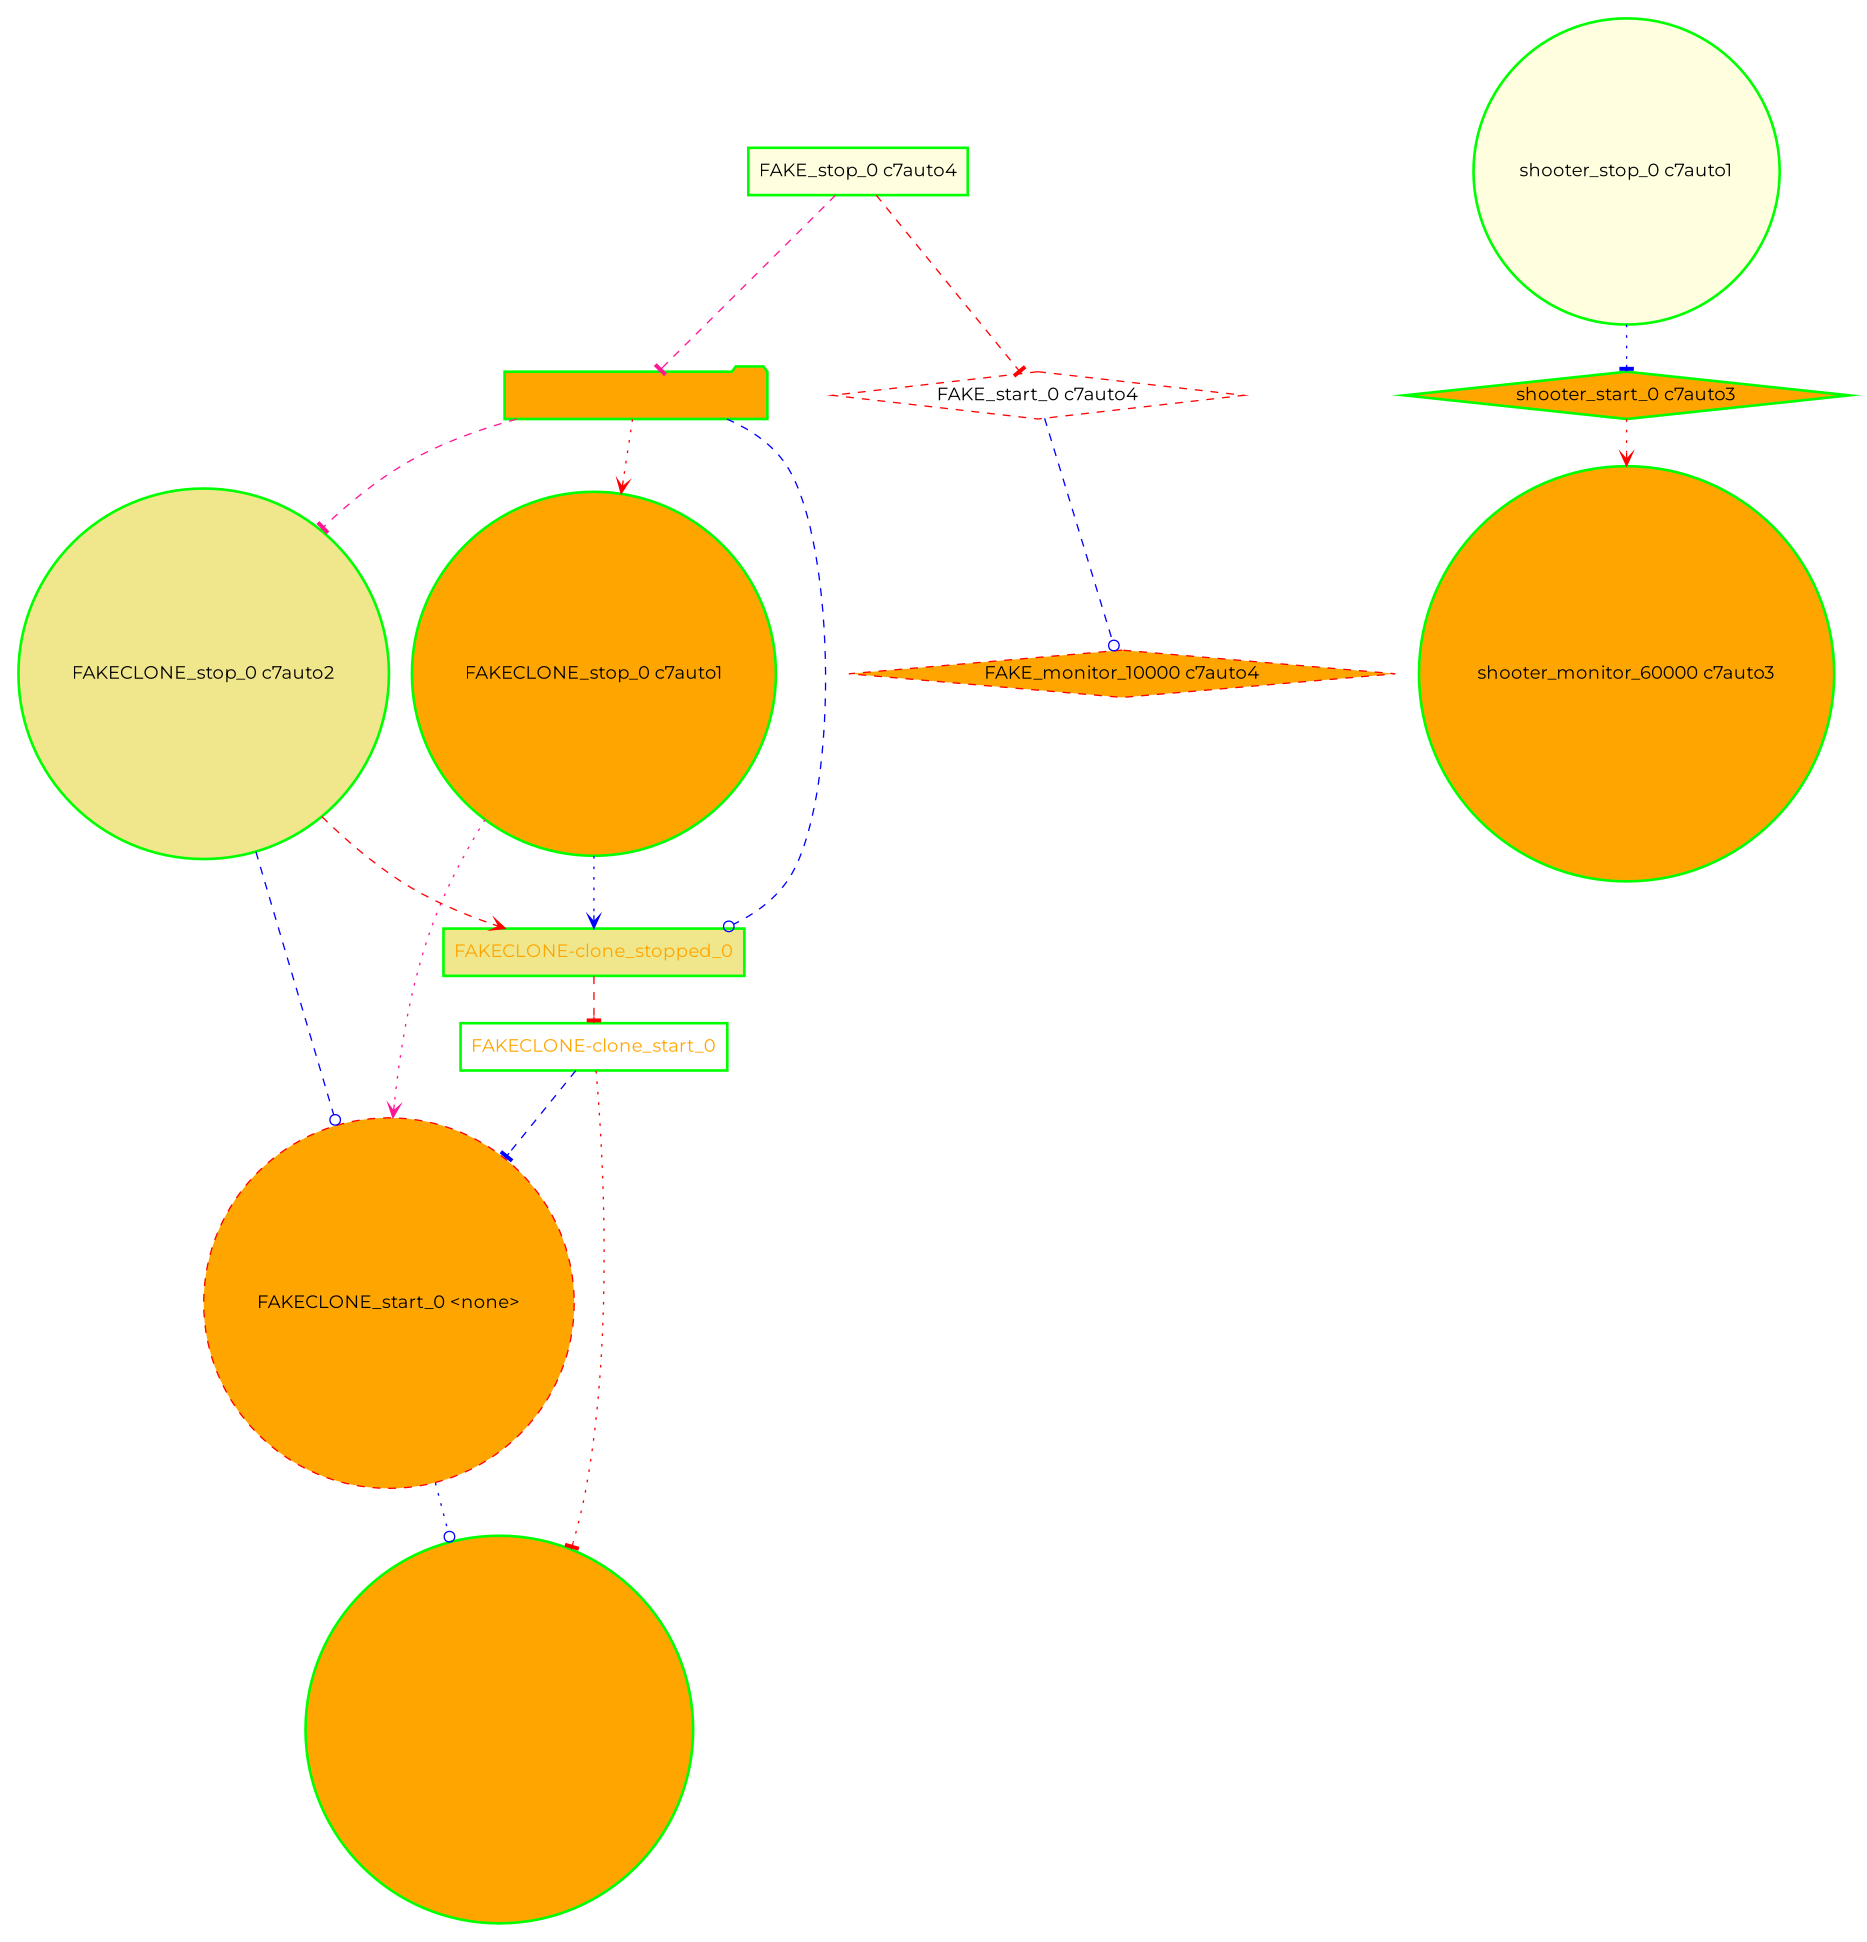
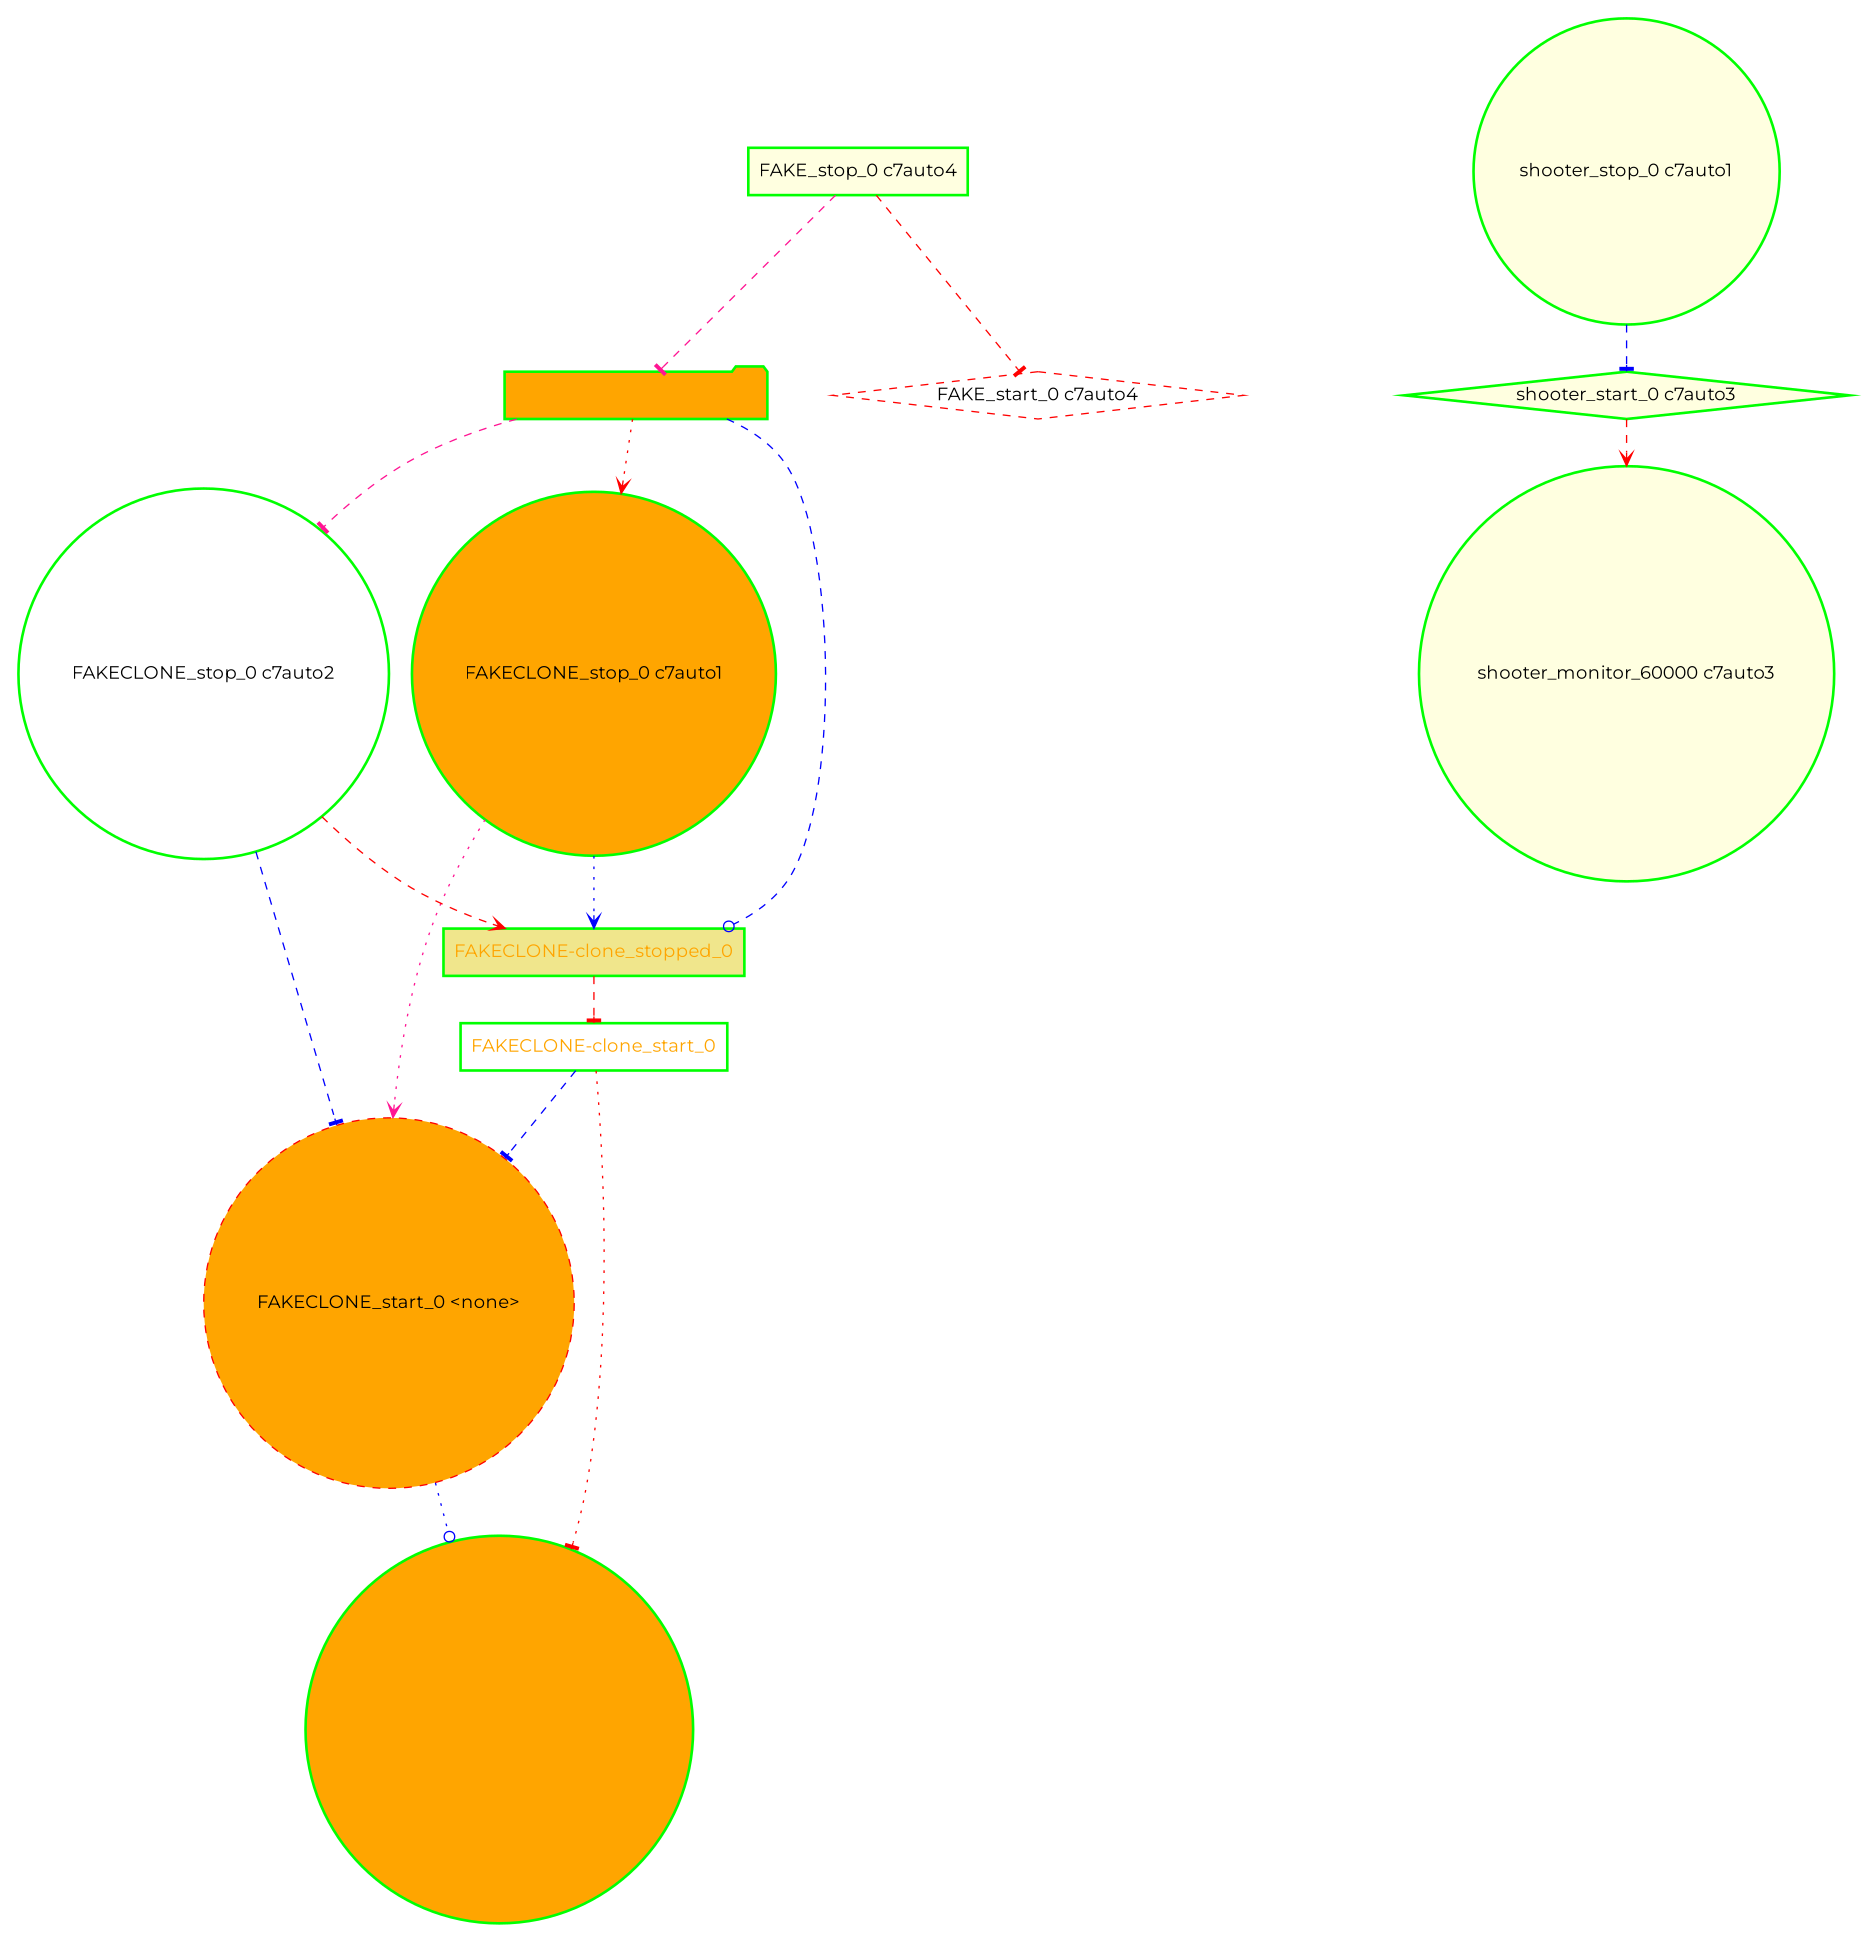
  digraph {
    fontname=Montserrat
    node [color=green fillcolor=orange fontcolor=black fontname=Montserrat shape=circle style="bold,filled"]
    edge [arrowhead=tee color=blue fontname=Montserrat style=dashed]
    "FAKECLONE-clone_running_0" [fontcolor=orange]
    "FAKECLONE-clone_start_0" [fillcolor=white fontcolor=orange shape=box]
    "FAKECLONE_start_0 <none>" [color=red style="dashed,filled"]
    "FAKECLONE-clone_stop_0" [fontcolor=orange shape=folder]
    "FAKECLONE-clone_stopped_0" [fillcolor=khaki fontcolor=orange shape=box]
    "FAKECLONE_stop_0 c7auto1"
-   "FAKECLONE_stop_0 c7auto2" [fillcolor=khaki]
-   "FAKE_monitor_10000 c7auto4" [color=red shape=diamond style="dashed,filled"]
+   "FAKECLONE_stop_0 c7auto2" [fillcolor=white]
    "FAKE_start_0 c7auto4" [color=red fillcolor=white shape=diamond style="dashed,filled"]
    "FAKE_stop_0 c7auto4" [fillcolor=lightyellow shape=box]
-   "shooter_start_0 c7auto3" [shape=diamond]
-   "shooter_monitor_60000 c7auto3"
+   "shooter_start_0 c7auto3" [fillcolor=lightyellow shape=diamond]
+   "shooter_monitor_60000 c7auto3" [fillcolor=lightyellow]
    "shooter_stop_0 c7auto1" [fillcolor=lightyellow]
    "FAKECLONE-clone_start_0" -> "FAKECLONE-clone_running_0" [color=red style=dotted]
    "FAKECLONE-clone_start_0" -> "FAKECLONE_start_0 <none>"
    "FAKECLONE_start_0 <none>" -> "FAKECLONE-clone_running_0" [arrowhead=odot style=dotted]
    "FAKECLONE-clone_stop_0" -> "FAKECLONE-clone_stopped_0" [arrowhead=odot]
    "FAKECLONE-clone_stop_0" -> "FAKECLONE_stop_0 c7auto1" [arrowhead=vee color=red style=dotted]
    "FAKECLONE-clone_stop_0" -> "FAKECLONE_stop_0 c7auto2" [color=deeppink]
    "FAKECLONE-clone_stopped_0" -> "FAKECLONE-clone_start_0" [color=red]
    "FAKECLONE_stop_0 c7auto1" -> "FAKECLONE_start_0 <none>" [arrowhead=vee color=deeppink style=dotted]
    "FAKECLONE_stop_0 c7auto1" -> "FAKECLONE-clone_stopped_0" [arrowhead=vee style=dotted]
-   "FAKECLONE_stop_0 c7auto2" -> "FAKECLONE_start_0 <none>" [arrowhead=odot]
+   "FAKECLONE_stop_0 c7auto2" -> "FAKECLONE_start_0 <none>"
    "FAKECLONE_stop_0 c7auto2" -> "FAKECLONE-clone_stopped_0" [arrowhead=vee color=red]
-   "FAKE_start_0 c7auto4" -> "FAKE_monitor_10000 c7auto4" [arrowhead=odot]
    "FAKE_stop_0 c7auto4" -> "FAKECLONE-clone_stop_0" [color=deeppink]
    "FAKE_stop_0 c7auto4" -> "FAKE_start_0 c7auto4" [color=red]
-   "shooter_start_0 c7auto3" -> "shooter_monitor_60000 c7auto3" [arrowhead=vee color=red style=dotted]
-   "shooter_stop_0 c7auto1" -> "shooter_start_0 c7auto3" [style=dotted]
+   "shooter_start_0 c7auto3" -> "shooter_monitor_60000 c7auto3" [arrowhead=vee color=red]
+   "shooter_stop_0 c7auto1" -> "shooter_start_0 c7auto3"
  }
